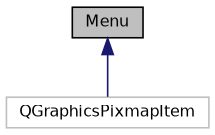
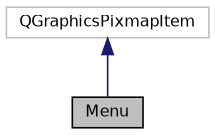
  digraph {
    node [fontname=Helvetica fontsize=10 shape=record style=filled]
    n1 [color=black fillcolor=grey75 fontcolor=black height=0.2 label=Menu width=0.4]
    n2 [color=grey75 fillcolor=white height=0.2 label=QGraphicsPixmapItem width=0.4]
-   n1 -> n2 [color=midnightblue dir=back fontname=Helvetica fontsize=10 labelfontname=Helvetica labelfontsize=10 style=solid]
+   n2 -> n1 [color=midnightblue dir=back fontname=Helvetica fontsize=10 labelfontname=Helvetica labelfontsize=10 style=solid]
  }
